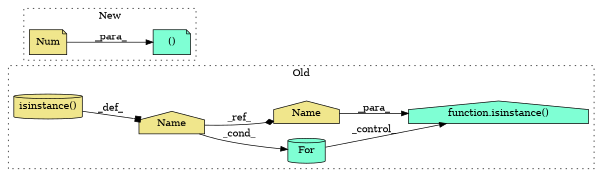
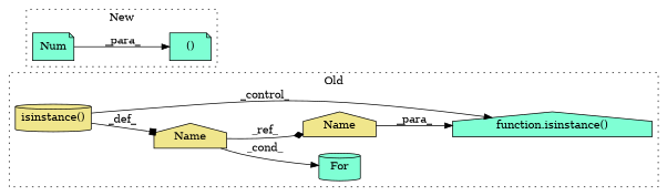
  digraph {
    rankdir=LR
    node [a=75 fillcolor=khaki l=1 shape=house style=filled]
    edge [arrowhead=normal]
    n1 [l=17 label="isinstance()" s=3198 shape=cylinder]
    n2 [a=107 fillcolor=aquamarine l="4,18" label=For s="3189,3215" shape=cylinder]
    n3 [a=87 label=Name s=3193]
    n4 [fillcolor=aquamarine l="11,1" label="function.isinstance()" s="3236,3259"]
    n5 [a=87 label=Name s=3247]
    n6 [a=54 fillcolor=aquamarine l=6 label="()" s=2232 shape=note]
-   n7 [a=76 l=3 label=Num s=2229 shape=note]
+   n7 [a=76 fillcolor=aquamarine l=3 label=Num s=2229 shape=note]
    subgraph cluster_1 {
      label=Old
      style=dotted
      n1
      n2
      n3
      n4
      n5
    }
    subgraph cluster_2 {
      label=New
      style=dotted
      n6
      n7
    }
    n1 -> n3 [arrowhead=box label=_def_]
-   n2 -> n4 [label=_control_]
+   n1 -> n4 [label=_control_]
    n3 -> n2 [label=_cond_]
    n3 -> n5 [arrowhead=diamond label=_ref_]
    n5 -> n4 [label=_para_]
    n7 -> n6 [label=_para_]
  }
